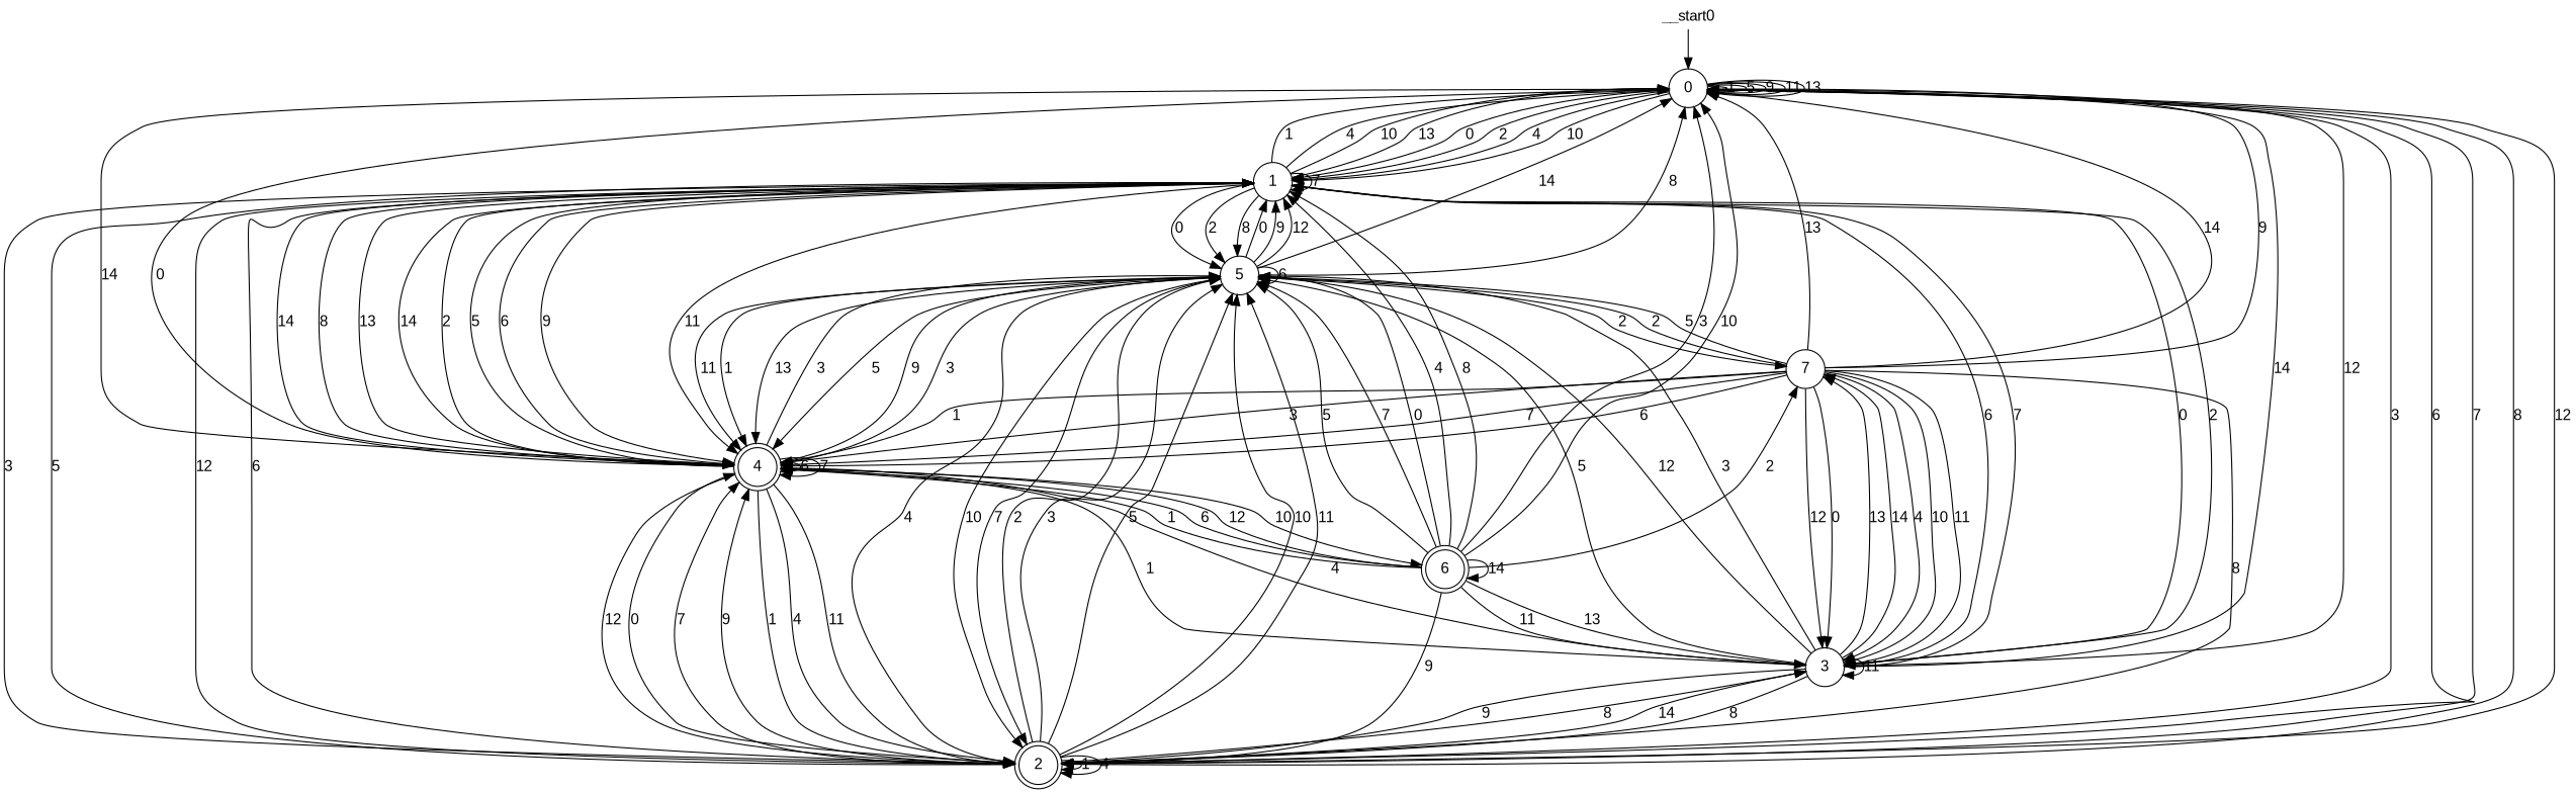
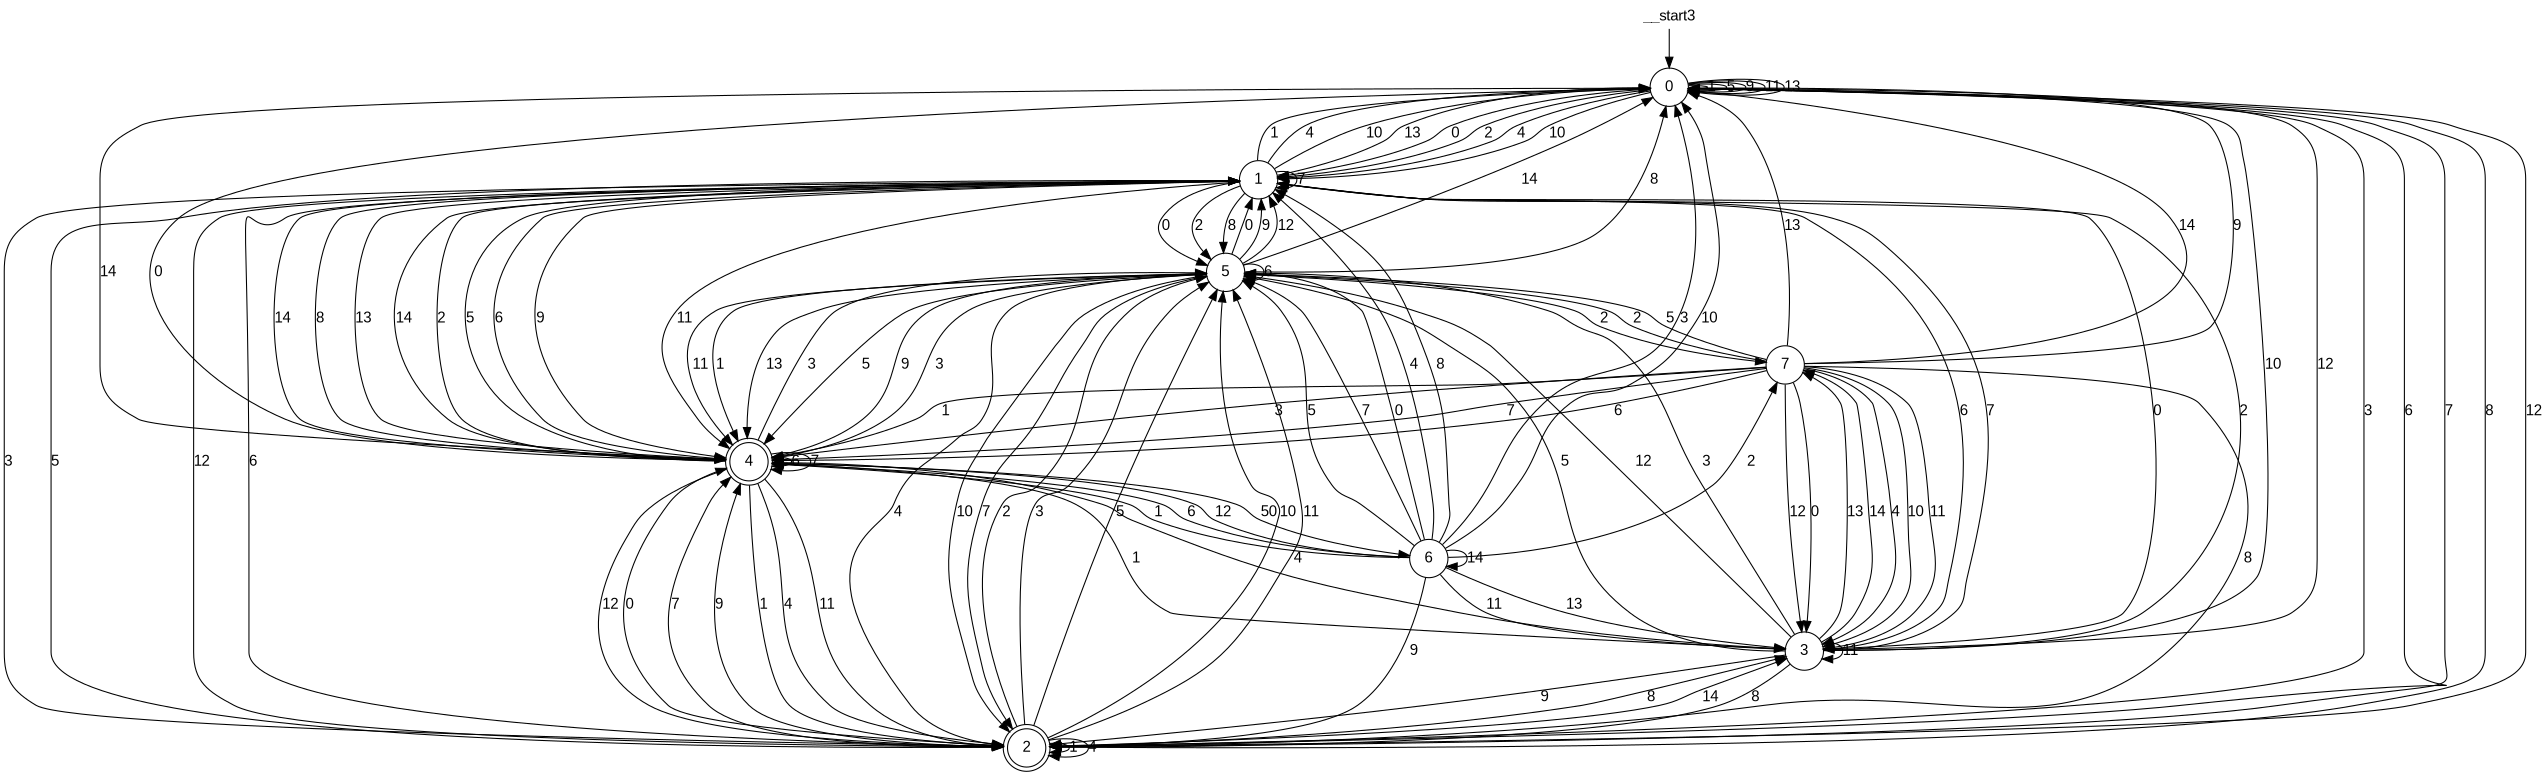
  digraph {
    fontname="Liberation Sans"
    node [fontname="Liberation Sans" shape=circle]
    edge [fontname="Liberation Sans"]
    n1 [label=0]
    n2 [label=1]
    n3 [label=2 shape=doublecircle]
    n4 [label=3]
    n5 [label=4 shape=doublecircle]
    n6 [label=5]
    n7 [label=7]
-   n8 [label=6 shape=doublecircle]
-   __start0 [height=0 shape=none width=0]
+   n8 [label=6]
+   __start0 [height=0 shape=none width=0 label=__start3]
    n1 -> n1 [label=1]
    n1 -> n1 [label=5]
    n1 -> n1 [label=9]
    n1 -> n1 [label=11]
    n1 -> n1 [label=13]
    n1 -> n2 [label=0]
    n1 -> n2 [label=2]
    n1 -> n2 [label=4]
    n1 -> n2 [label=10]
    n1 -> n3 [label=3]
    n1 -> n3 [label=6]
    n1 -> n3 [label=7]
    n1 -> n3 [label=8]
    n1 -> n4 [label=12]
    n1 -> n5 [label=14]
    n2 -> n1 [label=1]
    n2 -> n1 [label=4]
    n2 -> n1 [label=10]
    n2 -> n1 [label=13]
    n2 -> n2 [label=7]
    n2 -> n3 [label=3]
    n2 -> n3 [label=5]
    n2 -> n3 [label=12]
    n2 -> n5 [label=6]
    n2 -> n5 [label=9]
    n2 -> n5 [label=11]
    n2 -> n5 [label=14]
    n2 -> n6 [label=0]
    n2 -> n6 [label=2]
    n2 -> n6 [label=8]
    n3 -> n1 [label=12]
    n3 -> n2 [label=6]
    n3 -> n3 [label=1]
    n3 -> n3 [label=4]
    n3 -> n4 [label=8]
    n3 -> n4 [label=14]
    n3 -> n5 [label=0]
    n3 -> n5 [label=7]
    n3 -> n5 [label=9]
    n3 -> n6 [label=2]
    n3 -> n6 [label=3]
    n3 -> n6 [label=5]
    n3 -> n6 [label=10]
    n3 -> n6 [label=11]
-   n4 -> n1 [label=14]
+   n4 -> n1 [label=10]
    n4 -> n2 [label=0]
    n4 -> n2 [label=2]
    n4 -> n2 [label=6]
    n4 -> n2 [label=7]
    n4 -> n3 [label=8]
    n4 -> n3 [label=9]
    n4 -> n4 [label=11]
    n4 -> n5 [label=1]
    n4 -> n5 [label=4]
    n4 -> n6 [label=3]
    n4 -> n6 [label=5]
    n4 -> n6 [label=12]
    n4 -> n7 [label=13]
    n4 -> n7 [label=14]
    n5 -> n1 [label=0]
    n5 -> n2 [label=2]
    n5 -> n2 [label=5]
    n5 -> n2 [label=8]
    n5 -> n2 [label=13]
    n5 -> n2 [label=14]
    n5 -> n3 [label=1]
    n5 -> n3 [label=4]
    n5 -> n3 [label=11]
    n5 -> n3 [label=12]
    n5 -> n5 [label=6]
    n5 -> n5 [label=7]
    n5 -> n6 [label=3]
    n5 -> n6 [label=9]
-   n5 -> n8 [label=10]
+   n5 -> n8 [label=50]
    n6 -> n1 [label=8]
    n6 -> n1 [label=14]
    n6 -> n2 [label=0]
    n6 -> n2 [label=9]
    n6 -> n2 [label=12]
    n6 -> n3 [label=4]
    n6 -> n3 [label=7]
    n6 -> n3 [label=10]
    n6 -> n5 [label=1]
    n6 -> n5 [label=3]
    n6 -> n5 [label=5]
    n6 -> n5 [label=11]
    n6 -> n5 [label=13]
    n6 -> n6 [label=6]
    n6 -> n7 [label=2]
    n7 -> n1 [label=9]
    n7 -> n1 [label=13]
    n7 -> n1 [label=14]
    n7 -> n3 [label=8]
    n7 -> n4 [label=0]
    n7 -> n4 [label=4]
    n7 -> n4 [label=10]
    n7 -> n4 [label=11]
    n7 -> n4 [label=12]
    n7 -> n5 [label=1]
    n7 -> n5 [label=3]
    n7 -> n5 [label=6]
    n7 -> n5 [label=7]
    n7 -> n6 [label=2]
    n7 -> n6 [label=5]
    n8 -> n1 [label=3]
    n8 -> n1 [label=10]
    n8 -> n2 [label=4]
    n8 -> n2 [label=8]
    n8 -> n3 [label=9]
    n8 -> n4 [label=11]
    n8 -> n4 [label=13]
    n8 -> n5 [label=1]
    n8 -> n5 [label=6]
    n8 -> n5 [label=12]
    n8 -> n6 [label=0]
    n8 -> n6 [label=5]
    n8 -> n6 [label=7]
    n8 -> n7 [label=2]
    n8 -> n8 [label=14]
    __start0 -> n1
  }
